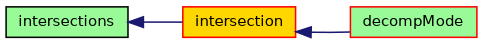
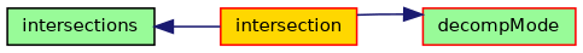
  digraph {
    rankdir=LR
    node [color=red fillcolor=palegreen fontname=Helvetica fontsize=10 shape=record style=filled]
    edge [color=midnightblue dir=back fontname=Helvetica fontsize=10 labelfontname=Helvetica labelfontsize=10 style=solid]
    n1 [color=black fontcolor=black height=0.2 label=intersections width=0.4]
    n2 [fillcolor=gold height=0.2 label=intersection width=0.4]
    n3 [height=0.2 label=decompMode width=0.4]
    n1 -> n2
-   n2 -> n3
+   n3 -> n2
  }
